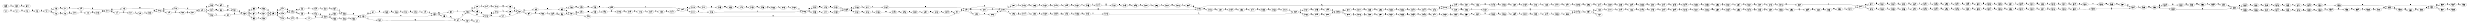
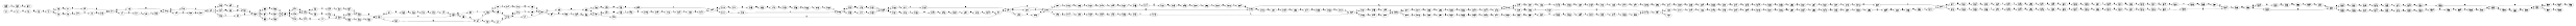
  strict digraph {
    rankdir=LR
    S0
    S1
    S2
    S3
    S4
    S5
    S6
    S7
    S8
    S9
    S10
    S11
    S12
    S13
    S14
    S15
    S16
    S17
    S18
    S19
    S20
    S21
    S22
    S23
    S24
    S25
    S26
    S27
    S28
    S29
    S30
    S31
    S32
    S33
    S34
    S35
    S36
    S37
    S38
    S39
    S40
    S41
    S42
    S43
    S44
    S45
    S46
    S47
    S48
    S49
    S50
    S51
    S52
    S53
    S54
    S55
    S56
    S57
    S58
    S59
    S60
    S61
    S62
    S63
    S64
    S65
    S66
    S67
    S68
    S69
    S70
    S71
    S72
    S73
    S74
    S75
    S76
    S77
    S78
    S79
    S80
    S81
    S82
    S83
    S84
    S85
    S86
    S87
    S88
    S89
    S90
    S91
    S92
    S93
    S94
    S95
    S96
    S97
    S98
    S99
    S100
    S101
    S102
    S103
    S104
    S105
    S106
    S107
    S108
    S109
    S110
    S111
    S112
    S113
    S114
    S115
    S116
    S117
    S118
    S119
    S120
    S121
    S122
    S123
    S124
    S125
    S126
    S127
    S128
    S129
    S130
    S131
    S132
    S133
    S134
    S135
    S136
    S137
    S138
    S139
    S140
    S141
    S142
    S143
    S144
    S145
    S146
    S147
    S148
    S149
    S150
    S151
    S152
    S153
    S154
    S155
    S156
    S157
    S158
    S159
    S160
    S161
    S162
    S163
    S164
    S165
    S166
    S167
    S168
    S169
    S171
    S172
    S173
    S174
    S175
    S176
    S177
    S178
    S179
    S180
    S181
    S182
    S183
    S184
    S185
    S186
    S187
    S188
    S189
    S190
    S191
    S192
    S193
    S194
    S195
    S196
    S197
    S198
    S199
    S200
    S201
    S202
    S203
    S204
    S205
    S206
    S207
    S208
    S209
    S210
    S211
    S212
    S213
    S214
    S215
    S216
    S217
    S218
    S219
    S220
    S221
    S222
    S223
    S224
    S225
    S226
    S227
    S228
    S229
    S230
    S231
    S232
    S233
    S234
    S235
    S236
    S237
    S238
    S239
    S240
    S241
    S242
    S243
    S244
    S245
    S246
    S247
    S248
    S249
    S250
    S251
    S252
    S253
    S254
    S255
    S256
    S257
    S258
    S259
    S260
    S261
    S262
    S263
    S264
    S265
    S266
    S267
    S268
    S269
    S270
    S271
    S272
    S273
    S274
    S275
    S276
    S277
    S278
    S279
    S280
    S281
    S282
    S283
    S284
    S285
    S286
    S287
    S288
    S289
    S290
    S291
    S292
    S293
    S294
    S295
    S296
    S297
    S298
    S299
    S300
    S301
    S302
    S303
    S304
    S305
    S306
    S307
    S308
    S309
    S310
    S311
    S312
    S313
    S314
    S315
    S316
    S317
    S318
    S319
    S320
    S321
    S322
    S323
    S324
    S325
    S326
    S327
    S328
    S329
    S330
    S331
    S332
    S333
    S334
    S335
    S336
    S337
    S338
    S339
    S340
    S341
    S342
    S343
    S344
    S345
    S346
    S347
    S348
    S349
    S350
    S351
    S352
    S353
    S354
    S355
    S356
    S357
    S358
    S359
    S360
    S361
    S362
    S363
    S364
    S365
    S366
    S367
    S368
    S369
    S370
    S371
    S0 -> S1 [label=M]
    S1 -> S2 [label=K]
    S2 -> S3 [label=F]
    S3 -> S4 [label=G]
    S4 -> S5 [label=I]
    S4 -> S6 [label=G]
    S5 -> S7 [label=P]
    S6 -> S8 [label=A]
    S7 -> S9 [label=P]
    S8 -> S10 [label=A]
    S9 -> S11 [label=D]
    S10 -> S12 [label=L]
    S11 -> S13 [label=Q]
    S11 -> S14 [label=D]
    S12 -> S15 [label=N]
    S13 -> S16 [label=Q]
    S14 -> S17 [label=W]
    S15 -> S11 [label=D]
    S16 -> S18 [label=R]
    S16 -> S19 [label=D]
    S17 -> S20 [label=V]
    S18 -> S21 [label=W]
    S19 -> S22 [label=L]
    S20 -> S23 [label=V]
    S21 -> S24 [label=I]
    S21 -> S25 [label=T]
    S21 -> S26 [label=V]
    S22 -> S27 [label=G]
    S23 -> S16 [label=Q]
    S24 -> S28 [label=F]
    S25 -> S29 [label=Y]
    S26 -> S30 [label=S]
    S27 -> S21 [label=L]
    S28 -> S31 [label=A]
    S29 -> S31 [label=A]
    S30 -> S32 [label=G]
    S31 -> S32 [label=G]
    S32 -> S33 [label=K]
    S32 -> S34 [label=A]
    S32 -> S35 [label=S]
    S33 -> S36 [label=Q]
    S34 -> S37 [label=T]
    S35 -> S38 [label=V]
    S36 -> S39 [label=L]
    S37 -> S39 [label=L]
    S38 -> S39 [label=L]
    S39 -> S40 [label=E]
    S39 -> S41 [label=Q]
    S39 -> S42 [label=K]
    S40 -> S43 [label=D]
    S41 -> S43 [label=D]
    S42 -> S44 [label=C]
    S43 -> S45 [label=G]
    S43 -> S46 [label=D]
    S44 -> S47 [label=A]
    S45 -> S48 [label=R]
    S46 -> S49 [label=W]
    S47 -> S50 [label=T]
    S48 -> S50 [label=T]
    S49 -> S51 [label=V]
    S50 -> S52 [label=L]
    S50 -> S53 [label=K]
    S51 -> S54 [label=C]
    S52 -> S55 [label=S]
    S53 -> S56 [label=I]
    S54 -> S55 [label=S]
    S55 -> S57 [label=D]
    S56 -> S58 [label=V]
    S57 -> S59 [label=Y]
    S57 -> S60 [label=I]
    S57 -> S61 [label=K]
    S58 -> S57 [label=D]
    S59 -> S62 [label=N]
    S59 -> S63 [label=L]
    S60 -> S64 [label=G]
    S61 -> S65 [label=P]
    S62 -> S66 [label=I]
    S63 -> S64 [label=G]
    S64 -> S66 [label=I]
    S64 -> S67 [label=Y]
    S65 -> S68 [label=K]
    S66 -> S69 [label=Q]
    S66 -> S70 [label=T]
    S67 -> S71 [label=N]
    S68 -> S72 [label=L]
    S69 -> S73 [label=K]
    S70 -> S74 [label=S]
-   S66 -> S73 [label=K]
+   S71 -> S73 [label=K]
    S72 -> S75 [label=N]
    S73 -> S76 [label=E]
    S73 -> S77 [label=D]
    S74 -> S78 [label=G]
    S75 -> S79 [label=V]
    S76 -> S80 [label=S]
    S77 -> S81 [label=T]
    S78 -> S82 [label=A]
    S79 -> S59 [label=Y]
    S80 -> S81 [label=T]
    S81 -> S83 [label=L]
    S81 -> S84 [label=V]
    S82 -> S81 [label=T]
    S83 -> S85 [label=H]
    S84 -> S86 [label=K]
    S85 -> S87 [label=L]
    S85 -> S88 [label=I]
    S86 -> S89 [label=S]
    S87 -> S90 [label=V]
    S87 -> S91 [label=R]
    S88 -> S92 [label=M]
    S89 -> S93 [label=A]
    S90 -> S94 [label=L]
    S91 -> S95 [label=E]
    S92 -> S96 [label=D]
    S93 -> S87 [label=L]
    S94 -> S97 [label=R]
    S95 -> S98 [label=S]
    S96 -> S99 [label=D]
    S97 -> S100 [label=L]
    S97 -> S101 [label=E]
    S97 -> S102 [label=S]
    S98 -> S103 [label=D]
    S99 -> S104 [label=I]
    S100 -> S105 [label=R]
    S100 -> S106 [label=I]
    S100 -> S107 [label=S]
    S101 -> S100 [label=L]
    S102 -> S108 [label=L]
    S103 -> S109 [label=K]
    S104 -> S110 [label=H]
    S104 -> S111 [label=D]
    S105 -> S112 [label=G]
    S105 -> S113 [label=N]
    S106 -> S114 [label=A]
    S107 -> S115 [label=S]
    S108 -> S100 [label=L]
    S109 -> S116 [label=P]
    S110 -> S117 [label=C]
    S111 -> S118 [label=P]
    S112 -> S119 [label=G]
    S112 -> S120 [label=L]
    S113 -> S121 [label=K]
    S114 -> S122 [label=S]
    S115 -> S123 [label=T]
    S116 -> S124 [label=V]
    S117 -> S125 [label=A]
    S118 -> S126 [label=I]
    S119 -> S127 [label=A]
    S120 -> S128 [label=E]
    S121 -> S129 [label=K]
    S122 -> S130 [label=K]
    S123 -> S131 [label=L]
    S124 -> S132 [label=L]
    S125 -> S133 [label=H]
    S126 -> S134 [label=R]
    S126 -> S135 [label=K]
    S127 -> S136 [label=K]
    S128 -> S137 [label=I]
    S129 -> S138 [label=T]
    S130 -> S139 [label=T]
    S131 -> S140 [label=G]
    S132 -> S141 [label=N]
    S133 -> S142 [label=N]
    S134 -> S143 [label=E]
    S135 -> S144 [label=T]
    S136 -> S145 [label=K]
    S137 -> S146 [label=G]
    S138 -> S147 [label=N]
    S139 -> S148 [label=G]
    S140 -> S149 [label=I]
    S141 -> S104 [label=I]
    S142 -> S150 [label=G]
    S143 -> S151 [label=Q]
    S144 -> S152 [label=T]
    S145 -> S153 [label=R]
    S146 -> S154 [label=S]
    S147 -> S155 [label=N]
    S148 -> S156 [label=L]
    S149 -> S157 [label=P]
    S150 -> S158 [label=D]
    S151 -> S159 [label=I]
    S152 -> S159 [label=I]
    S153 -> S160 [label=K]
    S154 -> S161 [label=S]
    S154 -> S162 [label=T]
    S155 -> S163 [label=K]
    S156 -> S164 [label=P]
    S157 -> S165 [label=V]
    S158 -> S166 [label=A]
    S159 -> S167 [label=E]
    S159 -> S168 [label=G]
    S160 -> S169 [label=K]
    S162 -> S171 [label=I]
    S163 -> S172 [label=M]
    S164 -> S173 [label=V]
    S165 -> S174 [label=S]
    S166 -> S175 [label=I]
    S167 -> S176 [label=P]
    S168 -> S177 [label=S]
    S169 -> S178 [label=K]
    S171 -> S179 [label=I]
    S172 -> S180 [label=S]
    S173 -> S180 [label=S]
    S174 -> S181 [label=A]
    S175 -> S182 [label=Y]
    S176 -> S183 [label=S]
    S177 -> S184 [label=I]
    S178 -> S185 [label=S]
    S179 -> S186 [label=L]
    S180 -> S187 [label=V]
    S180 -> S188 [label=K]
    S181 -> S189 [label=F]
    S182 -> S126 [label=I]
    S183 -> S190 [label=K]
    S184 -> S97 [label=R]
    S185 -> S191 [label=Y]
    S186 -> S192 [label=D]
    S187 -> S193 [label=F]
    S188 -> S194 [label=R]
    S189 -> S195 [label=N]
    S190 -> S196 [label=T]
    S191 -> S197 [label=T]
    S192 -> S198 [label=L]
    S193 -> S199 [label=R]
    S194 -> S200 [label=E]
    S195 -> S201 [label=L]
    S196 -> S202 [label=T]
    S197 -> S203 [label=T]
    S198 -> S204 [label=W]
    S199 -> S205 [label=L]
    S200 -> S205 [label=L]
    S201 -> S206 [label=S]
    S202 -> S207 [label=V]
    S203 -> S208 [label=P]
    S204 -> S209 [label=D]
    S205 -> S210 [label=V]
    S205 -> S211 [label=F]
    S206 -> S212 [label=V]
    S207 -> S213 [label=H]
    S208 -> S214 [label=K]
    S209 -> S215 [label=G]
    S210 -> S216 [label=A]
    S211 -> S217 [label=D]
    S212 -> S218 [label=N]
    S213 -> S219 [label=Y]
    S214 -> S220 [label=K]
    S215 -> S221 [label=W]
    S216 -> S222 [label=A]
    S217 -> S223 [label=R]
    S218 -> S224 [label=S]
    S219 -> S94 [label=L]
    S220 -> S225 [label=N]
    S221 -> S226 [label=N]
    S222 -> S227 [label=N]
    S223 -> S228 [label=N]
    S224 -> S105 [label=R]
    S225 -> S229 [label=K]
    S226 -> S230 [label=E]
    S227 -> S231 [label=E]
    S228 -> S232 [label=T]
    S229 -> S233 [label=H]
    S230 -> S234 [label=L]
    S231 -> S235 [label=K]
    S232 -> S236 [label=M]
    S233 -> S237 [label=K]
    S234 -> S238 [label=I]
    S235 -> S239 [label=E]
    S236 -> S240 [label=D]
    S237 -> S241 [label=R]
    S238 -> S242 [label=L]
    S239 -> S243 [label=M]
    S240 -> S244 [label=Y]
    S241 -> S245 [label=K]
    S242 -> S246 [label=A]
    S243 -> S247 [label=F]
    S244 -> S248 [label=Y]
    S245 -> S249 [label=K]
    S246 -> S250 [label=A]
    S247 -> S251 [label=D]
    S248 -> S112 [label=G]
    S249 -> S252 [label=V]
    S250 -> S253 [label=I]
    S251 -> S254 [label=G]
    S252 -> S255 [label=K]
    S253 -> S256 [label=S]
    S254 -> S257 [label=H]
    S255 -> S258 [label=L]
    S256 -> S259 [label=G]
    S257 -> S260 [label=L]
    S258 -> S261 [label=A]
    S259 -> S262 [label=H]
    S260 -> S263 [label=L]
    S261 -> S264 [label=V]
    S262 -> S265 [label=E]
    S263 -> S266 [label=K]
    S264 -> S267 [label=L]
    S265 -> S268 [label=N]
    S266 -> S269 [label=S]
    S267 -> S270 [label=K]
    S268 -> S271 [label=V]
    S269 -> S272 [label=Y]
    S270 -> S273 [label=Y]
    S271 -> S274 [label=V]
    S272 -> S275 [label=G]
    S273 -> S276 [label=Y]
    S274 -> S277 [label=D]
    S274 -> S278 [label=S]
    S275 -> S279 [label=V]
    S276 -> S280 [label=K]
    S277 -> S281 [label=E]
    S278 -> S282 [label=Q]
    S279 -> S283 [label=V]
    S280 -> S274 [label=V]
    S281 -> S284 [label=N]
    S282 -> S285 [label=Y]
    S283 -> S286 [label=V]
    S284 -> S287 [label=G]
    S285 -> S288 [label=L]
    S286 -> S146 [label=G]
    S287 -> S289 [label=K]
    S288 -> S290 [label=S]
    S289 -> S291 [label=I]
    S290 -> S292 [label=W]
    S291 -> S293 [label=S]
    S292 -> S294 [label=D]
    S293 -> S295 [label=R]
    S294 -> S296 [label=R]
    S295 -> S297 [label=L]
    S296 -> S298 [label=P]
    S297 -> S299 [label=R]
    S298 -> S300 [label=V]
    S299 -> S301 [label=R]
    S300 -> S302 [label=R]
    S301 -> S303 [label=E]
    S302 -> S304 [label=N]
    S303 -> S305 [label=C]
    S304 -> S306 [label=F]
    S305 -> S307 [label=P]
    S306 -> S308 [label=Q]
    S307 -> S309 [label=S]
    S308 -> S310 [label=Q]
    S309 -> S311 [label=D]
    S310 -> S312 [label=R]
    S311 -> S313 [label=E]
    S312 -> S314 [label=T]
    S313 -> S315 [label=C]
    S314 -> S316 [label=A]
    S315 -> S317 [label=G]
    S316 -> S318 [label=L]
    S317 -> S319 [label=A]
    S318 -> S320 [label=Y]
    S319 -> S321 [label=G]
    S320 -> S322 [label=I]
    S321 -> S323 [label=V]
    S322 -> S324 [label=A]
    S323 -> S325 [label=F]
    S324 -> S326 [label=S]
    S325 -> S327 [label=M]
    S326 -> S328 [label=H]
    S327 -> S324 [label=A]
    S328 -> S329 [label=F]
    S328 -> S330 [label=R]
    S329 -> S331 [label=D]
    S330 -> S332 [label=G]
    S331 -> S333 [label=R]
    S332 -> S334 [label=K]
    S332 -> S335 [label=Y]
    S333 -> S336 [label=H]
    S334 -> S337 [label=C]
    S335 -> S338 [label=M]
    S336 -> S339 [label=Y]
    S337 -> S340 [label=C]
    S338 -> S341 [label=G]
    S339 -> S342 [label=C]
    S340 -> S343 [label=L]
    S341 -> S344 [label=L]
    S342 -> S332 [label=G]
    S343 -> S345 [label=T]
    S344 -> S346 [label=A]
    S345 -> S347 [label=Y]
    S346 -> S348 [label=T]
    S347 -> S349 [label=C]
    S348 -> S350 [label=A]
    S349 -> S351 [label=F]
    S350 -> S352 [label=M]
    S351 -> S353 [label=N]
    S352 -> S354 [label=M]
    S353 -> S355 [label=K]
    S354 -> S356 [label=K]
    S355 -> S357 [label=P]
    S355 -> S358 [label=A]
    S356 -> S359 [label=R]
    S357 -> S360 [label=E]
    S357 -> S361 [label=V]
    S358 -> S362 [label=H]
    S359 -> S363 [label=G]
    S360 -> S364 [label=D]
    S361 -> S365 [label=G]
    S362 -> S366 [label=E]
    S363 -> S367 [label=A]
    S364 -> S368 [label=K]
    S366 -> S357 [label=P]
    S367 -> S355 [label=K]
    S369 -> S370 [label=Y]
    S370 -> S371 [label=P]
  }
